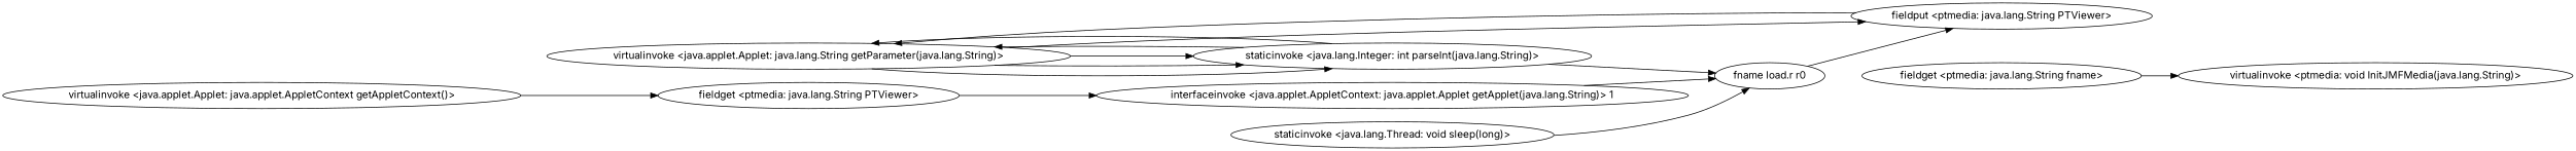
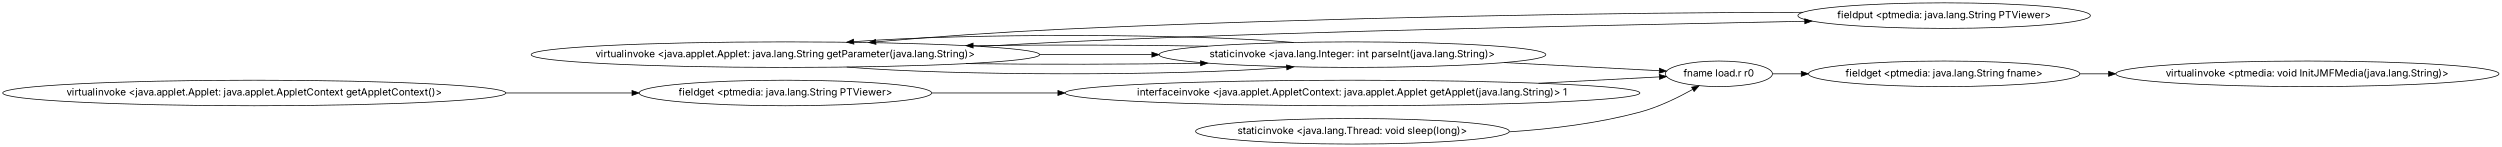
  digraph {
    fontname=Inter
    rankdir=LR
    node [fontname=Inter]
    edge [fontname=Inter]
    "virtualinvoke <java.applet.Applet: java.lang.String getParameter(java.lang.String)>"
    "fieldput <ptmedia: java.lang.String PTViewer>"
    "staticinvoke <java.lang.Integer: int parseInt(java.lang.String)>"
    n4 [label="fname load.r r0"]
    "fieldget <ptmedia: java.lang.String fname>"
    "virtualinvoke <ptmedia: void InitJMFMedia(java.lang.String)>"
    "virtualinvoke <java.applet.Applet: java.applet.AppletContext getAppletContext()>"
    "fieldget <ptmedia: java.lang.String PTViewer>"
    "interfaceinvoke <java.applet.AppletContext: java.applet.Applet getApplet(java.lang.String)> 1"
    "staticinvoke <java.lang.Thread: void sleep(long)>"
    "virtualinvoke <java.applet.Applet: java.lang.String getParameter(java.lang.String)>" -> "fieldput <ptmedia: java.lang.String PTViewer>"
    "virtualinvoke <java.applet.Applet: java.lang.String getParameter(java.lang.String)>" -> "staticinvoke <java.lang.Integer: int parseInt(java.lang.String)>"
    "virtualinvoke <java.applet.Applet: java.lang.String getParameter(java.lang.String)>" -> "staticinvoke <java.lang.Integer: int parseInt(java.lang.String)>"
    "virtualinvoke <java.applet.Applet: java.lang.String getParameter(java.lang.String)>" -> "staticinvoke <java.lang.Integer: int parseInt(java.lang.String)>"
    "fieldput <ptmedia: java.lang.String PTViewer>" -> "virtualinvoke <java.applet.Applet: java.lang.String getParameter(java.lang.String)>"
    "staticinvoke <java.lang.Integer: int parseInt(java.lang.String)>" -> "virtualinvoke <java.applet.Applet: java.lang.String getParameter(java.lang.String)>"
    "staticinvoke <java.lang.Integer: int parseInt(java.lang.String)>" -> "virtualinvoke <java.applet.Applet: java.lang.String getParameter(java.lang.String)>"
    "staticinvoke <java.lang.Integer: int parseInt(java.lang.String)>" -> n4
-   n4 -> "fieldput <ptmedia: java.lang.String PTViewer>"
+   n4 -> "fieldget <ptmedia: java.lang.String fname>"
    "fieldget <ptmedia: java.lang.String fname>" -> "virtualinvoke <ptmedia: void InitJMFMedia(java.lang.String)>"
    "virtualinvoke <java.applet.Applet: java.applet.AppletContext getAppletContext()>" -> "fieldget <ptmedia: java.lang.String PTViewer>"
    "fieldget <ptmedia: java.lang.String PTViewer>" -> "interfaceinvoke <java.applet.AppletContext: java.applet.Applet getApplet(java.lang.String)> 1"
    "interfaceinvoke <java.applet.AppletContext: java.applet.Applet getApplet(java.lang.String)> 1" -> n4
    "staticinvoke <java.lang.Thread: void sleep(long)>" -> n4
  }
